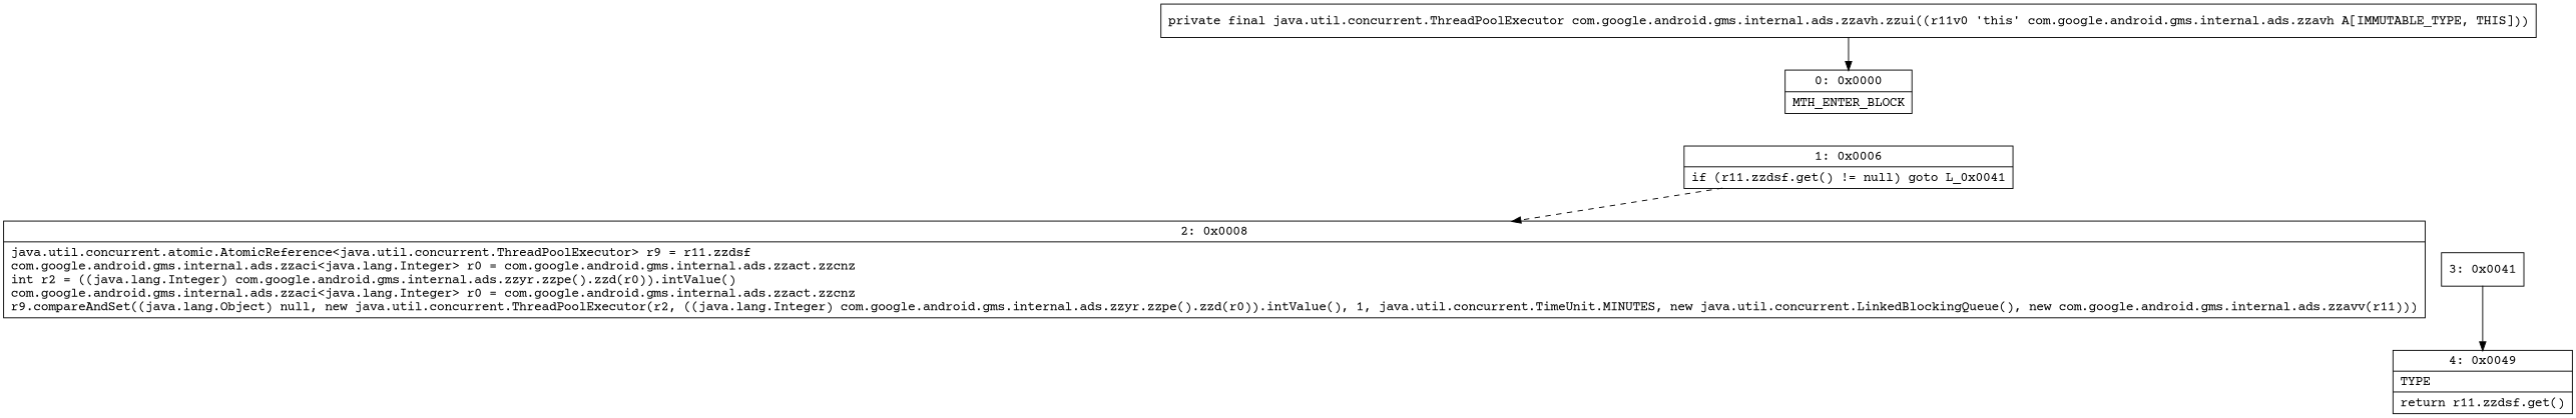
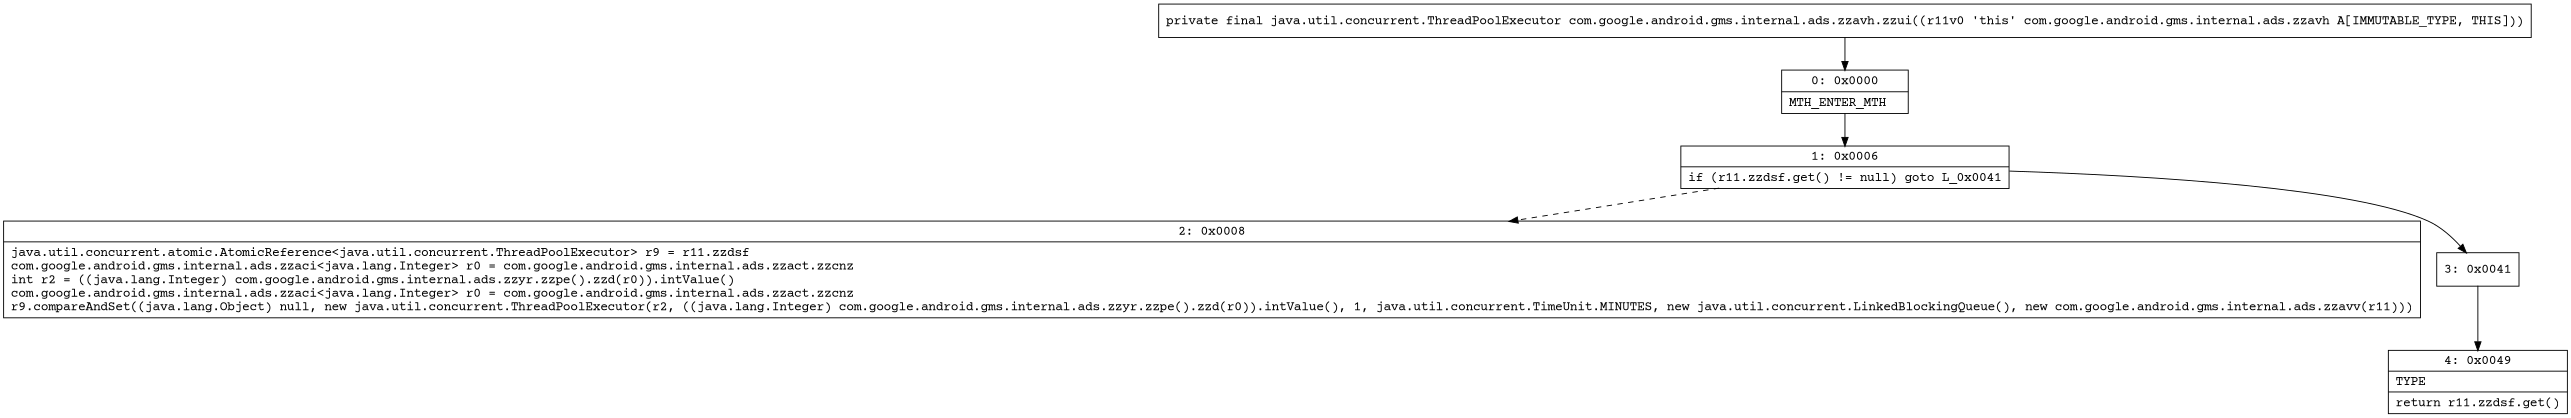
  digraph {
    fontname="Courier Prime"
    node [fontname="Courier Prime" shape=record]
    edge [fontname="Courier Prime"]
-   n1 [label="{0\:\ 0x0000|MTH_ENTER_BLOCK\l}"]
+   n1 [label="{0\:\ 0x0000|MTH_ENTER_MTH\l}"]
    n2 [label="{1\:\ 0x0006|if (r11.zzdsf.get() != null) goto L_0x0041\l}"]
    n3 [label="{2\:\ 0x0008|java.util.concurrent.atomic.AtomicReference\<java.util.concurrent.ThreadPoolExecutor\> r9 = r11.zzdsf\lcom.google.android.gms.internal.ads.zzaci\<java.lang.Integer\> r0 = com.google.android.gms.internal.ads.zzact.zzcnz\lint r2 = ((java.lang.Integer) com.google.android.gms.internal.ads.zzyr.zzpe().zzd(r0)).intValue()\lcom.google.android.gms.internal.ads.zzaci\<java.lang.Integer\> r0 = com.google.android.gms.internal.ads.zzact.zzcnz\lr9.compareAndSet((java.lang.Object) null, new java.util.concurrent.ThreadPoolExecutor(r2, ((java.lang.Integer) com.google.android.gms.internal.ads.zzyr.zzpe().zzd(r0)).intValue(), 1, java.util.concurrent.TimeUnit.MINUTES, new java.util.concurrent.LinkedBlockingQueue(), new com.google.android.gms.internal.ads.zzavv(r11)))\l}"]
    n4 [label="{3\:\ 0x0041}"]
    n5 [label="{4\:\ 0x0049|TYPE\l|return r11.zzdsf.get()\l}"]
    n6 [label="{private final java.util.concurrent.ThreadPoolExecutor com.google.android.gms.internal.ads.zzavh.zzui((r11v0 'this' com.google.android.gms.internal.ads.zzavh A[IMMUTABLE_TYPE, THIS])) }"]
+   n1 -> n2
    n2 -> n3 [style=dashed]
+   n2 -> n4
    n4 -> n5
    n6 -> n1
  }
